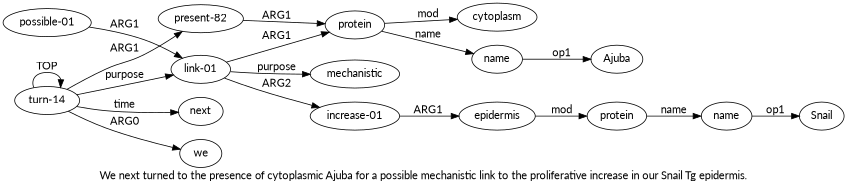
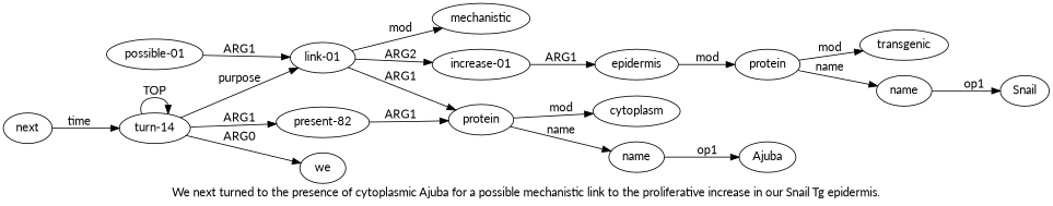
  digraph {
    fontname=Lato
    label="We next turned to the presence of cytoplasmic Ajuba for a possible mechanistic link to the proliferative increase in our Snail Tg epidermis."
    rankdir=LR
    node [color=black fontname=Lato gold_ind=-1 gold_label=name test_ind=-1 test_label=name]
    edge [color=black fontname=Lato gold_label=ARG1 test_label=ARG1]
    n1 [gold_ind=15 gold_label=next label=next test_ind=15 test_label=next]
    n2 [gold_ind=14 gold_label=mechanistic label=mechanistic test_ind=14 test_label=mechanistic]
+   n3 [gold_ind=11 gold_label=transgenic label=transgenic test_ind=11 test_label=transgenic]
    n4 [gold_ind=10 label=name test_ind=10]
    n5 [gold_label=Snail label=Snail test_label=Snail]
    n6 [gold_ind=13 gold_label="possible-01" label="possible-01" test_ind=13 test_label="possible-01"]
    n7 [gold_ind=6 gold_label="link-01" label="link-01" test_ind=6 test_label="link-01"]
    n8 [gold_ind=7 gold_label="increase-01" label="increase-01" test_ind=7 test_label="increase-01"]
    n9 [gold_ind=3 gold_label=protein label=protein test_ind=3 test_label=protein]
    n10 [gold_ind=8 gold_label=epidermis label=epidermis test_ind=8 test_label=epidermis]
    n11 [gold_ind=5 gold_label=cytoplasm label=cytoplasm test_ind=5 test_label=cytoplasm]
    n12 [gold_ind=4 label=name test_ind=4]
    n13 [gold_ind=9 gold_label=protein label=protein test_ind=9 test_label=protein]
    n14 [gold_ind=1 gold_label=we label=we test_ind=1 test_label=we]
    n15 [gold_ind=0 gold_label="turn-14" label="turn-14" test_ind=0 test_label="turn-14"]
    n16 [gold_ind=2 gold_label="present-02" label="present-82" test_ind=2 test_label="present-02"]
    n17 [gold_label=Ajuba label=Ajuba test_label=Ajuba]
    n4 -> n5 [gold_label=op1 label=op1 test_label=op1]
    n6 -> n7 [label=ARG1]
-   n7 -> n2 [gold_label=mod label=purpose test_label=mod]
+   n7 -> n2 [gold_label=mod label=mod test_label=mod]
    n7 -> n8 [gold_label=ARG2 label=ARG2 test_label=ARG2]
    n7 -> n9 [label=ARG1]
    n8 -> n10 [label=ARG1]
    n9 -> n11 [gold_label=mod label=mod test_label=mod]
    n9 -> n12 [gold_label=name label=name test_label=name]
    n10 -> n13 [gold_label=mod label=mod test_label=mod]
    n12 -> n17 [gold_label=op1 label=op1 test_label=op1]
+   n13 -> n3 [gold_label=mod label=mod test_label=mod]
    n13 -> n4 [gold_label=name label=name test_label=name]
-   n15 -> n1 [gold_label=time label=time test_label=time]
+   n1 -> n15 [gold_label=time label=time test_label=time]
    n15 -> n7 [gold_label=purpose label=purpose test_label=purpose]
    n15 -> n14 [gold_label=ARG0 label=ARG0 test_label=ARG0]
    n15 -> n15 [gold_label=TOP label=TOP test_label=TOP]
    n15 -> n16 [label=ARG1]
    n16 -> n9 [label=ARG1]
  }
